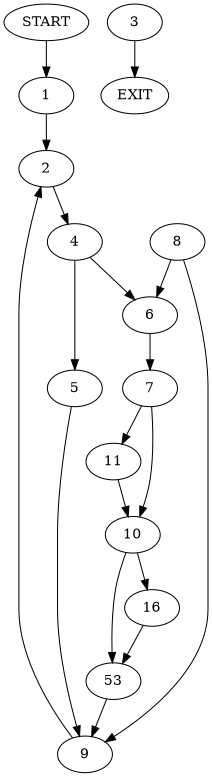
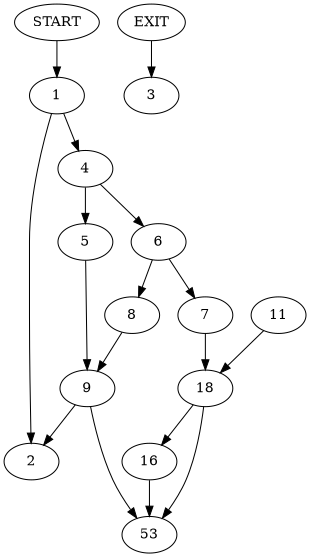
  digraph {
    n1 [label=START]
    1
    2
    n4 [label=EXIT]
    4
    3
    5
    6
    9
    7
    8
-   10
+   10 [label=18]
    11
    n14 [label=16]
    n15 [label=53]
    n1 -> 1
    1 -> 2
-   2 -> 4
+   1 -> 4
    4 -> 5
    4 -> 6
-   3 -> n4
+   n4 -> 3
    5 -> 9
    6 -> 7
-   8 -> 6
+   6 -> 8
    9 -> 2
    7 -> 10
-   7 -> 11
    8 -> 9
    10 -> n14
    10 -> n15
    11 -> 10
    n14 -> n15
-   n15 -> 9
+   9 -> n15
  }
